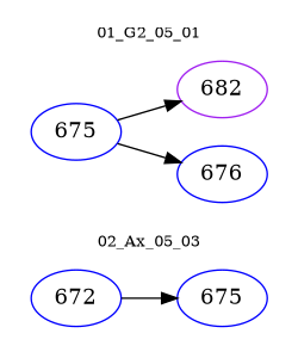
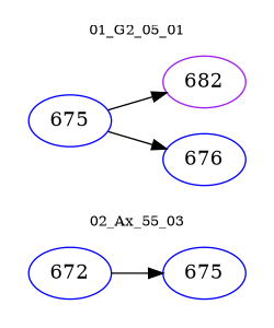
  digraph {
    rankdir=LR
    node [color=blue]
    edge [color=black]
    n1 [label=672]
    n2 [label=675]
    n3 [label=675]
    n4 [label=676]
    n5 [color=purple label=682]
    subgraph cluster_1 {
      color=white
      fontsize=10
-     label="02_Ax_05_03"
+     label="02_Ax_55_03"
      n1
      n2
    }
    subgraph cluster_2 {
      color=white
      fontsize=10
      label="01_G2_05_01"
      n3
      n4
      n5
    }
    n1 -> n2
    n3 -> n4
    n3 -> n5
  }
